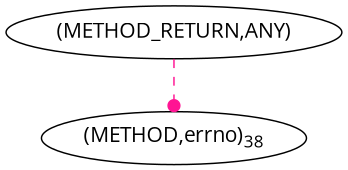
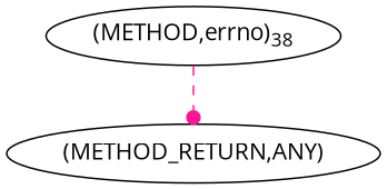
  digraph {
    fontname="Open Sans"
    node [fontname="Open Sans"]
    n1 [label=<(METHOD,errno)<SUB>38</SUB>>]
    n2 [label=<(METHOD_RETURN,ANY)>]
-   n2 -> n1 [color=deeppink style=dashed arrowhead=dot fontname="Open Sans"]
+   n1 -> n2 [color=deeppink style=dashed arrowhead=dot fontname="Open Sans"]
  }
